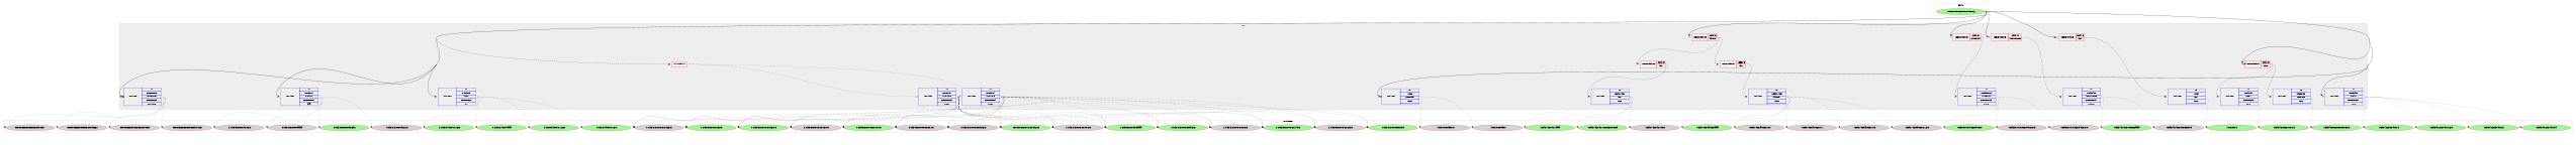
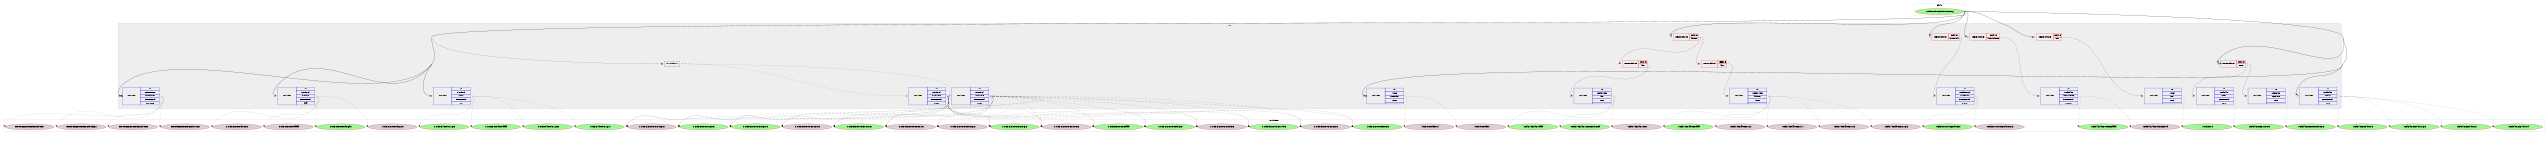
  digraph {
    compound=true
    concentrate=true
    fontname=Helvetica
    fontsize=10
    newrank=true
    rankdir=TB
    ranksep=1.5
    node [color=red fillcolor=palegreen fontname=Helvetica fontsize=10 style=filled]
    edge [arrowhead=vee headport=w style=dotted tailport=e weight=100]
    n1 [label="media-plugins/alsa-plugins-1.1.6" width=4]
    n2 [color=blue label=<<TABLE BORDER="0" CELLBORDER="1" CELLSPACING="0" CELLPADDING="4" WIDTH="220"><TR><TD ROWSPAN="6" CELLPADDING="30">pack_dep</TD></TR><TR><TD WIDTH="110">no</TD></TR><TR><TD>sys-devel</TD></TR><TR><TD>automake</TD></TR><TR><TD>greaterequal</TD></TR><TR><TD>1.16.1</TD></TR></TABLE>> shape=none fillcolor="" style=""]
    n3 [color=blue label=<<TABLE BORDER="0" CELLBORDER="1" CELLSPACING="0" CELLPADDING="4" WIDTH="220"><TR><TD ROWSPAN="6" CELLPADDING="30">pack_dep</TD></TR><TR><TD WIDTH="110">no</TD></TR><TR><TD>sys-devel</TD></TR><TR><TD>automake</TD></TR><TR><TD>greaterequal</TD></TR><TR><TD>1.15.1</TD></TR></TABLE>> shape=none fillcolor="" style=""]
    n4 [label=<<TABLE BORDER="0" CELLBORDER="1" CELLSPACING="0" CELLPADDING="4"><TR><TD CELLPADDING="10">any_of_group</TD></TR></TABLE>> shape=none fillcolor="" style=""]
    n5 [color=blue label=<<TABLE BORDER="0" CELLBORDER="1" CELLSPACING="0" CELLPADDING="4" WIDTH="220"><TR><TD ROWSPAN="6" CELLPADDING="30">pack_dep</TD></TR><TR><TD WIDTH="110">no</TD></TR><TR><TD>app-portage</TD></TR><TR><TD>elt-patches</TD></TR><TR><TD>greaterequal</TD></TR><TR><TD>20170815</TD></TR></TABLE>> shape=none fillcolor="" style=""]
    n6 [color=blue label=<<TABLE BORDER="0" CELLBORDER="1" CELLSPACING="0" CELLPADDING="4" WIDTH="220"><TR><TD ROWSPAN="6" CELLPADDING="30">pack_dep</TD></TR><TR><TD WIDTH="110">no</TD></TR><TR><TD>sys-devel</TD></TR><TR><TD>autoconf</TD></TR><TR><TD>greaterequal</TD></TR><TR><TD>2.69</TD></TR></TABLE>> shape=none fillcolor="" style=""]
    n7 [color=blue label=<<TABLE BORDER="0" CELLBORDER="1" CELLSPACING="0" CELLPADDING="4" WIDTH="220"><TR><TD ROWSPAN="6" CELLPADDING="30">pack_dep</TD></TR><TR><TD WIDTH="110">no</TD></TR><TR><TD>sys-devel</TD></TR><TR><TD>libtool</TD></TR><TR><TD>greaterequal</TD></TR><TR><TD>2.4</TD></TR></TABLE>> shape=none fillcolor="" style=""]
    n8 [color=blue label=<<TABLE BORDER="0" CELLBORDER="1" CELLSPACING="0" CELLPADDING="4" WIDTH="220"><TR><TD ROWSPAN="6" CELLPADDING="30">pack_dep</TD></TR><TR><TD WIDTH="110">no</TD></TR><TR><TD>virtual</TD></TR><TR><TD>pkgconfig</TD></TR><TR><TD>none</TD></TR><TR><TD></TD></TR></TABLE>> shape=none fillcolor="" style=""]
    n9 [color=blue label=<<TABLE BORDER="0" CELLBORDER="1" CELLSPACING="0" CELLPADDING="4" WIDTH="220"><TR><TD ROWSPAN="6" CELLPADDING="30">pack_dep</TD></TR><TR><TD WIDTH="110">no</TD></TR><TR><TD>media-sound</TD></TR><TR><TD>pulseaudio</TD></TR><TR><TD>greaterequal</TD></TR><TR><TD>2.1-r1</TD></TR></TABLE>> shape=none fillcolor="" style=""]
    n10 [label=<<TABLE BORDER="0" CELLBORDER="1" CELLSPACING="0" CELLPADDING="4"><TR><TD ROWSPAN="3" CELLPADDING="10">use_conditional</TD></TR><TR><TD>positive</TD></TR><TR><TD>pulseaudio</TD></TR></TABLE>> shape=none fillcolor="" style=""]
    n11 [color=blue label=<<TABLE BORDER="0" CELLBORDER="1" CELLSPACING="0" CELLPADDING="4" WIDTH="220"><TR><TD ROWSPAN="6" CELLPADDING="30">pack_dep</TD></TR><TR><TD WIDTH="110">no</TD></TR><TR><TD>media-video</TD></TR><TR><TD>libav</TD></TR><TR><TD>none</TD></TR><TR><TD></TD></TR></TABLE>> shape=none fillcolor="" style=""]
    n12 [label=<<TABLE BORDER="0" CELLBORDER="1" CELLSPACING="0" CELLPADDING="4"><TR><TD ROWSPAN="3" CELLPADDING="10">use_conditional</TD></TR><TR><TD>positive</TD></TR><TR><TD>libav</TD></TR></TABLE>> shape=none fillcolor="" style=""]
    n13 [color=blue label=<<TABLE BORDER="0" CELLBORDER="1" CELLSPACING="0" CELLPADDING="4" WIDTH="220"><TR><TD ROWSPAN="6" CELLPADDING="30">pack_dep</TD></TR><TR><TD WIDTH="110">no</TD></TR><TR><TD>media-video</TD></TR><TR><TD>ffmpeg</TD></TR><TR><TD>none</TD></TR><TR><TD></TD></TR></TABLE>> shape=none fillcolor="" style=""]
    n14 [label=<<TABLE BORDER="0" CELLBORDER="1" CELLSPACING="0" CELLPADDING="4"><TR><TD ROWSPAN="3" CELLPADDING="10">use_conditional</TD></TR><TR><TD>negative</TD></TR><TR><TD>libav</TD></TR></TABLE>> shape=none fillcolor="" style=""]
    n15 [label=<<TABLE BORDER="0" CELLBORDER="1" CELLSPACING="0" CELLPADDING="4"><TR><TD ROWSPAN="3" CELLPADDING="10">use_conditional</TD></TR><TR><TD>positive</TD></TR><TR><TD>ffmpeg</TD></TR></TABLE>> shape=none fillcolor="" style=""]
    n16 [color=blue label=<<TABLE BORDER="0" CELLBORDER="1" CELLSPACING="0" CELLPADDING="4" WIDTH="220"><TR><TD ROWSPAN="6" CELLPADDING="30">pack_dep</TD></TR><TR><TD WIDTH="110">no</TD></TR><TR><TD>virtual</TD></TR><TR><TD>jack</TD></TR><TR><TD>none</TD></TR><TR><TD></TD></TR></TABLE>> shape=none fillcolor="" style=""]
    n17 [label=<<TABLE BORDER="0" CELLBORDER="1" CELLSPACING="0" CELLPADDING="4"><TR><TD ROWSPAN="3" CELLPADDING="10">use_conditional</TD></TR><TR><TD>positive</TD></TR><TR><TD>jack</TD></TR></TABLE>> shape=none fillcolor="" style=""]
    n18 [color=blue label=<<TABLE BORDER="0" CELLBORDER="1" CELLSPACING="0" CELLPADDING="4" WIDTH="220"><TR><TD ROWSPAN="6" CELLPADDING="30">pack_dep</TD></TR><TR><TD WIDTH="110">no</TD></TR><TR><TD>media-libs</TD></TR><TR><TD>libsamplerate</TD></TR><TR><TD>greaterequal</TD></TR><TR><TD>0.1.8-r1</TD></TR></TABLE>> shape=none fillcolor="" style=""]
    n19 [label=<<TABLE BORDER="0" CELLBORDER="1" CELLSPACING="0" CELLPADDING="4"><TR><TD ROWSPAN="3" CELLPADDING="10">use_conditional</TD></TR><TR><TD>positive</TD></TR><TR><TD>libsamplerate</TD></TR></TABLE>> shape=none fillcolor="" style=""]
    n20 [color=blue label=<<TABLE BORDER="0" CELLBORDER="1" CELLSPACING="0" CELLPADDING="4" WIDTH="220"><TR><TD ROWSPAN="6" CELLPADDING="30">pack_dep</TD></TR><TR><TD WIDTH="110">no</TD></TR><TR><TD>media-libs</TD></TR><TR><TD>alsa-lib</TD></TR><TR><TD>greaterequal</TD></TR><TR><TD>1.1.6</TD></TR></TABLE>> shape=none fillcolor="" style=""]
    n21 [color=blue label=<<TABLE BORDER="0" CELLBORDER="1" CELLSPACING="0" CELLPADDING="4" WIDTH="220"><TR><TD ROWSPAN="6" CELLPADDING="30">pack_dep</TD></TR><TR><TD WIDTH="110">no</TD></TR><TR><TD>media-libs</TD></TR><TR><TD>speex</TD></TR><TR><TD>greaterequal</TD></TR><TR><TD>1.2.0</TD></TR></TABLE>> shape=none fillcolor="" style=""]
    n22 [color=blue label=<<TABLE BORDER="0" CELLBORDER="1" CELLSPACING="0" CELLPADDING="4" WIDTH="220"><TR><TD ROWSPAN="6" CELLPADDING="30">pack_dep</TD></TR><TR><TD WIDTH="110">no</TD></TR><TR><TD>media-libs</TD></TR><TR><TD>speexdsp</TD></TR><TR><TD>none</TD></TR><TR><TD></TD></TR></TABLE>> shape=none fillcolor="" style=""]
    n23 [label=<<TABLE BORDER="0" CELLBORDER="1" CELLSPACING="0" CELLPADDING="4"><TR><TD ROWSPAN="3" CELLPADDING="10">use_conditional</TD></TR><TR><TD>positive</TD></TR><TR><TD>speex</TD></TR></TABLE>> shape=none fillcolor="" style=""]
    n24 [fillcolor=lightgrey label="sys-devel/automake-1.10.3-r3" width=4]
-   n25 [label="pack-devel/automake-1.11.6-r3" width=4]
+   n25 [label="sys-devel/automake-1.11.6-r3" width=4]
    n26 [fillcolor=lightgrey label="sys-devel/automake-1.12.6-r2" width=4]
    n27 [fillcolor=lightgrey label="sys-devel/automake-1.13.4-r2" width=4]
    n28 [label="sys-devel/automake-1.14.1-r2" width=4]
    n29 [fillcolor=lightgrey label="sys-devel/automake-1.15.1-r2" width=4]
    n30 [label="sys-devel/automake-1.16.1-r1" width=4]
    n31 [label="sys-devel/group-1.16.1-r2" width=4]
    n32 [fillcolor=lightgrey label="sys-devel/automake-1.4_p6-r2" width=4]
    n33 [label="sys-devel/automake-1.5-r2" width=4]
    n34 [fillcolor=lightgrey label="sys-devel/automake-1.6.3-r2" width=4]
    n35 [label="sys-devel/automake-1.7.9-r3" width=4]
    n36 [fillcolor=lightgrey label="sys-devel/automake-1.8.5-r5" width=4]
    n37 [label="sys-devel/automake-1.9.6-r5" width=4]
    n38 [label="sys-devel/automake-9999" width=4]
    n39 [fillcolor=lightgrey label="app-portage/elt-patches-20170317" width=4]
    n40 [fillcolor=lightgrey label="app-portage/elt-patches-20170422" width=4]
    n41 [fillcolor=lightgrey label="app-portage/elt-patches-20170815" width=4]
    n42 [fillcolor=lightgrey label="app-portage/elt-patches-20170826.1" width=4]
    n43 [fillcolor=lightgrey label="sys-devel/autoconf-2.13-r1" width=4]
    n44 [fillcolor=lightgrey label="sys-devel/autoconf-2.64-r1" width=4]
    n45 [label="sys-devel/autoconf-2.69-r4" width=4]
    n46 [fillcolor=lightgrey label="sys-devel/autoconf-9999" width=4]
    n47 [label="sys-devel/libtool-2.4.6-r3" width=4]
    n48 [label="sys-devel/libtool-2.4.6-r4" width=4]
    n49 [label="sys-devel/libtool-2.4.6-r5" width=4]
-   n50 [label="sys-devel/libtool-9999" width=4]
+   n50 [label="sys-speexdsp/libtool-9999" width=4]
    n51 [fillcolor=lightgrey label="virtual/pkgconfig-0-r1" width=4]
    n52 [fillcolor=lightgrey label="virtual/pkgconfig-1" width=4]
    n53 [fillcolor=lightgrey label="media-video/libav-12.3" width=4]
    n54 [label="media-video/libav-13_pre20171219" width=4]
    n55 [label="media-video/libav-9999" width=4]
    n56 [fillcolor=lightgrey label="media-video/ffmpeg-3.4.6-r1" width=4]
    n57 [fillcolor=lightgrey label="media-video/ffmpeg-4.1.3" width=4]
    n58 [fillcolor=lightgrey label="media-video/ffmpeg-4.1.4" width=4]
    n59 [fillcolor=lightgrey label="media-video/ffmpeg-4.2.1" width=4]
    n60 [label="media-video/ffmpeg-9999" width=4]
    n61 [label="virtual/jack-0" width=4]
    n62 [fillcolor=lightgrey label="media-libs/libsamplerate-0.1.9" width=4]
    n63 [label="media-libs/libsamplerate-9999" width=4]
-   n64 [fillcolor=lightgrey label="media-sound/pulseaudio-12.2-r1" width=4]
    n65 [fillcolor=lightgrey label="media-sound/pulseaudio-12.2-r2" width=4]
    n66 [label="media-sound/pulseaudio-13.0" width=4]
    n67 [label="media-libs/speex-1.2.0-r1" width=4]
    n68 [label="media-libs/speexdsp-1.2_rc3-r2" width=4]
    n69 [label="media-libs/alsa-lib-1.1.2" width=4]
    n70 [label="media-libs/alsa-lib-1.1.6-r1" width=4]
    n71 [label="media-libs/alsa-lib-1.1.8" width=4]
    n72 [label="media-libs/alsa-lib-1.1.9" width=4]
    subgraph cluster_1 {
      color=gray
      label=<<i>ebuild</i>>
      n1
    }
    subgraph cluster_2 {
      color=gray
      label=<<i>dependencies</i>>
      subgraph cluster_3 {
        color=gray
        fillcolor="#eeeeee"
        label=<<i>compile</i>>
        style=filled
        subgraph sub_4 {
          color=gray
          fillcolor="#eeeeee"
          label=<<i>compile</i>>
          style=filled
          n4
          subgraph sub_5 {
            color=gray
            fillcolor="#eeeeee"
            label=<<i>compile</i>>
            style=filled
            n2
          }
          subgraph sub_6 {
            color=gray
            fillcolor="#eeeeee"
            label=<<i>compile</i>>
            style=filled
            n3
          }
        }
        subgraph sub_7 {
          color=gray
          fillcolor="#eeeeee"
          label=<<i>compile</i>>
          style=filled
          n5
        }
        subgraph sub_8 {
          color=gray
          fillcolor="#eeeeee"
          label=<<i>compile</i>>
          style=filled
          n6
        }
        subgraph sub_9 {
          color=gray
          fillcolor="#eeeeee"
          label=<<i>compile</i>>
          style=filled
          n7
        }
        subgraph sub_10 {
          color=gray
          fillcolor="#eeeeee"
          label=<<i>compile</i>>
          style=filled
          n8
        }
      }
      subgraph cluster_11 {
        color=gray
        fillcolor="#eeeeee"
        label=<<i>compile and run</i>>
        style=filled
        subgraph sub_12 {
          color=gray
          fillcolor="#eeeeee"
          label=<<i>compile and run</i>>
          style=filled
          n10
          subgraph sub_13 {
            color=gray
            fillcolor="#eeeeee"
            label=<<i>compile and run</i>>
            style=filled
            n9
          }
        }
        subgraph sub_14 {
          color=gray
          fillcolor="#eeeeee"
          label=<<i>compile and run</i>>
          style=filled
          n15
          subgraph sub_15 {
            color=gray
            fillcolor="#eeeeee"
            label=<<i>compile and run</i>>
            style=filled
            n12
            subgraph sub_16 {
              color=gray
              fillcolor="#eeeeee"
              label=<<i>compile and run</i>>
              style=filled
              n11
            }
          }
          subgraph sub_17 {
            color=gray
            fillcolor="#eeeeee"
            label=<<i>compile and run</i>>
            style=filled
            n14
            subgraph sub_18 {
              color=gray
              fillcolor="#eeeeee"
              label=<<i>compile and run</i>>
              style=filled
              n13
            }
          }
        }
        subgraph sub_19 {
          color=gray
          fillcolor="#eeeeee"
          label=<<i>compile and run</i>>
          style=filled
          n17
          subgraph sub_20 {
            color=gray
            fillcolor="#eeeeee"
            label=<<i>compile and run</i>>
            style=filled
            n16
          }
        }
        subgraph sub_21 {
          color=gray
          fillcolor="#eeeeee"
          label=<<i>compile and run</i>>
          style=filled
          n19
          subgraph sub_22 {
            color=gray
            fillcolor="#eeeeee"
            label=<<i>compile and run</i>>
            style=filled
            n18
          }
        }
        subgraph sub_23 {
          color=gray
          fillcolor="#eeeeee"
          label=<<i>compile and run</i>>
          style=filled
          n20
        }
        subgraph sub_24 {
          color=gray
          fillcolor="#eeeeee"
          label=<<i>compile and run</i>>
          style=filled
          n23
          subgraph sub_25 {
            color=gray
            fillcolor="#eeeeee"
            label=<<i>compile and run</i>>
            style=filled
            n21
          }
          subgraph sub_26 {
            color=gray
            fillcolor="#eeeeee"
            label=<<i>compile and run</i>>
            style=filled
            n22
          }
        }
      }
      subgraph cluster_27 {
        color=gray
        fillcolor="#eeeeee"
        label=<<i>run</i>>
        style=filled
      }
    }
    subgraph cluster_28 {
      color=gray
      label=<<i>candidates</i>>
      rank=same
      subgraph sub_29 {
        color=black
        label=<<i>candidates</i>>
        nodesep=1
        rank=same
        n51
        n52
      }
      subgraph sub_30 {
        color=black
        label=<<i>candidates</i>>
        nodesep=1
        rank=same
        n24
        n25
        n26
        n27
        n28
        n29
        n30
        n31
        n32
        n33
        n34
        n35
        n36
        n37
        n38
      }
      subgraph sub_31 {
        color=black
        label=<<i>candidates</i>>
        nodesep=1
        rank=same
        n24
        n25
        n26
        n27
        n28
        n29
        n30
        n31
        n32
        n33
        n34
        n35
        n36
        n37
        n38
      }
      subgraph sub_32 {
        color=black
        label=<<i>candidates</i>>
        nodesep=1
        rank=same
        n39
        n40
        n41
        n42
      }
      subgraph sub_33 {
        color=black
        label=<<i>candidates</i>>
        nodesep=1
        rank=same
        n43
        n44
        n45
        n46
      }
      subgraph sub_34 {
        color=black
        label=<<i>candidates</i>>
        nodesep=1
        rank=same
        n47
        n48
        n49
        n50
      }
      subgraph sub_35 {
        color=black
        label=<<i>candidates</i>>
        nodesep=1
        rank=same
        n53
        n54
        n55
      }
      subgraph sub_36 {
        color=black
        label=<<i>candidates</i>>
        nodesep=1
        rank=same
        n56
        n57
        n58
        n59
        n60
      }
      subgraph sub_37 {
        color=black
        label=<<i>candidates</i>>
        nodesep=1
        rank=same
        n61
      }
      subgraph sub_38 {
        color=black
        label=<<i>candidates</i>>
        nodesep=1
        rank=same
        n62
        n63
      }
      subgraph sub_39 {
        color=black
        label=<<i>candidates</i>>
        nodesep=1
        rank=same
-       n64
        n65
        n66
      }
      subgraph sub_40 {
        color=black
        label=<<i>candidates</i>>
        nodesep=1
        rank=same
        n67
      }
      subgraph sub_41 {
        color=black
        label=<<i>candidates</i>>
        nodesep=1
        rank=same
        n68
      }
      subgraph sub_42 {
        color=black
        label=<<i>candidates</i>>
        nodesep=1
        rank=same
        n69
        n70
        n71
        n72
      }
    }
    n1 -> n4 [style=dashed weight=20]
    n1 -> n5 [style=solid weight=20]
    n1 -> n6 [style=solid weight=20]
    n1 -> n7 [style=solid weight=20]
    n1 -> n8 [style=solid weight=20]
    n1 -> n10 [arrowhead=odotvee style=solid weight=20]
    n1 -> n15 [arrowhead=odotvee style=solid weight=20]
    n1 -> n17 [arrowhead=odotvee style=solid weight=20]
    n1 -> n19 [arrowhead=odotvee style=solid weight=20]
    n1 -> n20 [arrowhead=odotvee style=solid weight=20]
    n1 -> n23 [arrowhead=odotvee style=solid weight=20]
    n2 -> n24
    n2 -> n25
    n2 -> n26
    n2 -> n27
    n2 -> n28
    n2 -> n29
    n2 -> n30
    n2 -> n31
    n2 -> n32
    n2 -> n33
    n2 -> n34
    n2 -> n35
    n2 -> n36
    n2 -> n37
    n2 -> n38
    n3 -> n24
    n3 -> n25
    n3 -> n26
    n3 -> n27
    n3 -> n28
    n3 -> n29
    n3 -> n30
    n3 -> n31
    n3 -> n32
    n3 -> n33
    n3 -> n34
    n3 -> n35
    n3 -> n36
    n3 -> n37
    n3 -> n38
    n4 -> n2 [arrowhead=oinv weight=20]
    n4 -> n3 [arrowhead=oinv weight=20]
    n5 -> n39
    n5 -> n40
    n5 -> n41
    n5 -> n42
    n6 -> n43
    n6 -> n44
    n6 -> n45
    n6 -> n46
    n7 -> n47
    n7 -> n48
    n7 -> n49
    n7 -> n50
    n8 -> n51
    n8 -> n52
-   n9 -> n64
    n9 -> n65
    n9 -> n66
    n10 -> n9 [style=dashed weight=20]
    n11 -> n53
    n11 -> n54
    n11 -> n55
    n12 -> n11 [style=dashed weight=20]
    n13 -> n56
    n13 -> n57
    n13 -> n58
    n13 -> n59
    n13 -> n60
    n14 -> n13 [style=dashed weight=20]
    n15 -> n12 [style=dashed weight=20]
    n15 -> n14 [style=dashed weight=20]
    n16 -> n61
    n17 -> n16 [style=dashed weight=20]
    n18 -> n62
    n18 -> n63
    n19 -> n18 [style=dashed weight=20]
    n20 -> n69
    n20 -> n70
    n20 -> n71
    n20 -> n72
    n21 -> n67
    n22 -> n68
    n23 -> n21 [style=dashed weight=20]
    n23 -> n22 [style=dashed weight=20]
  }
